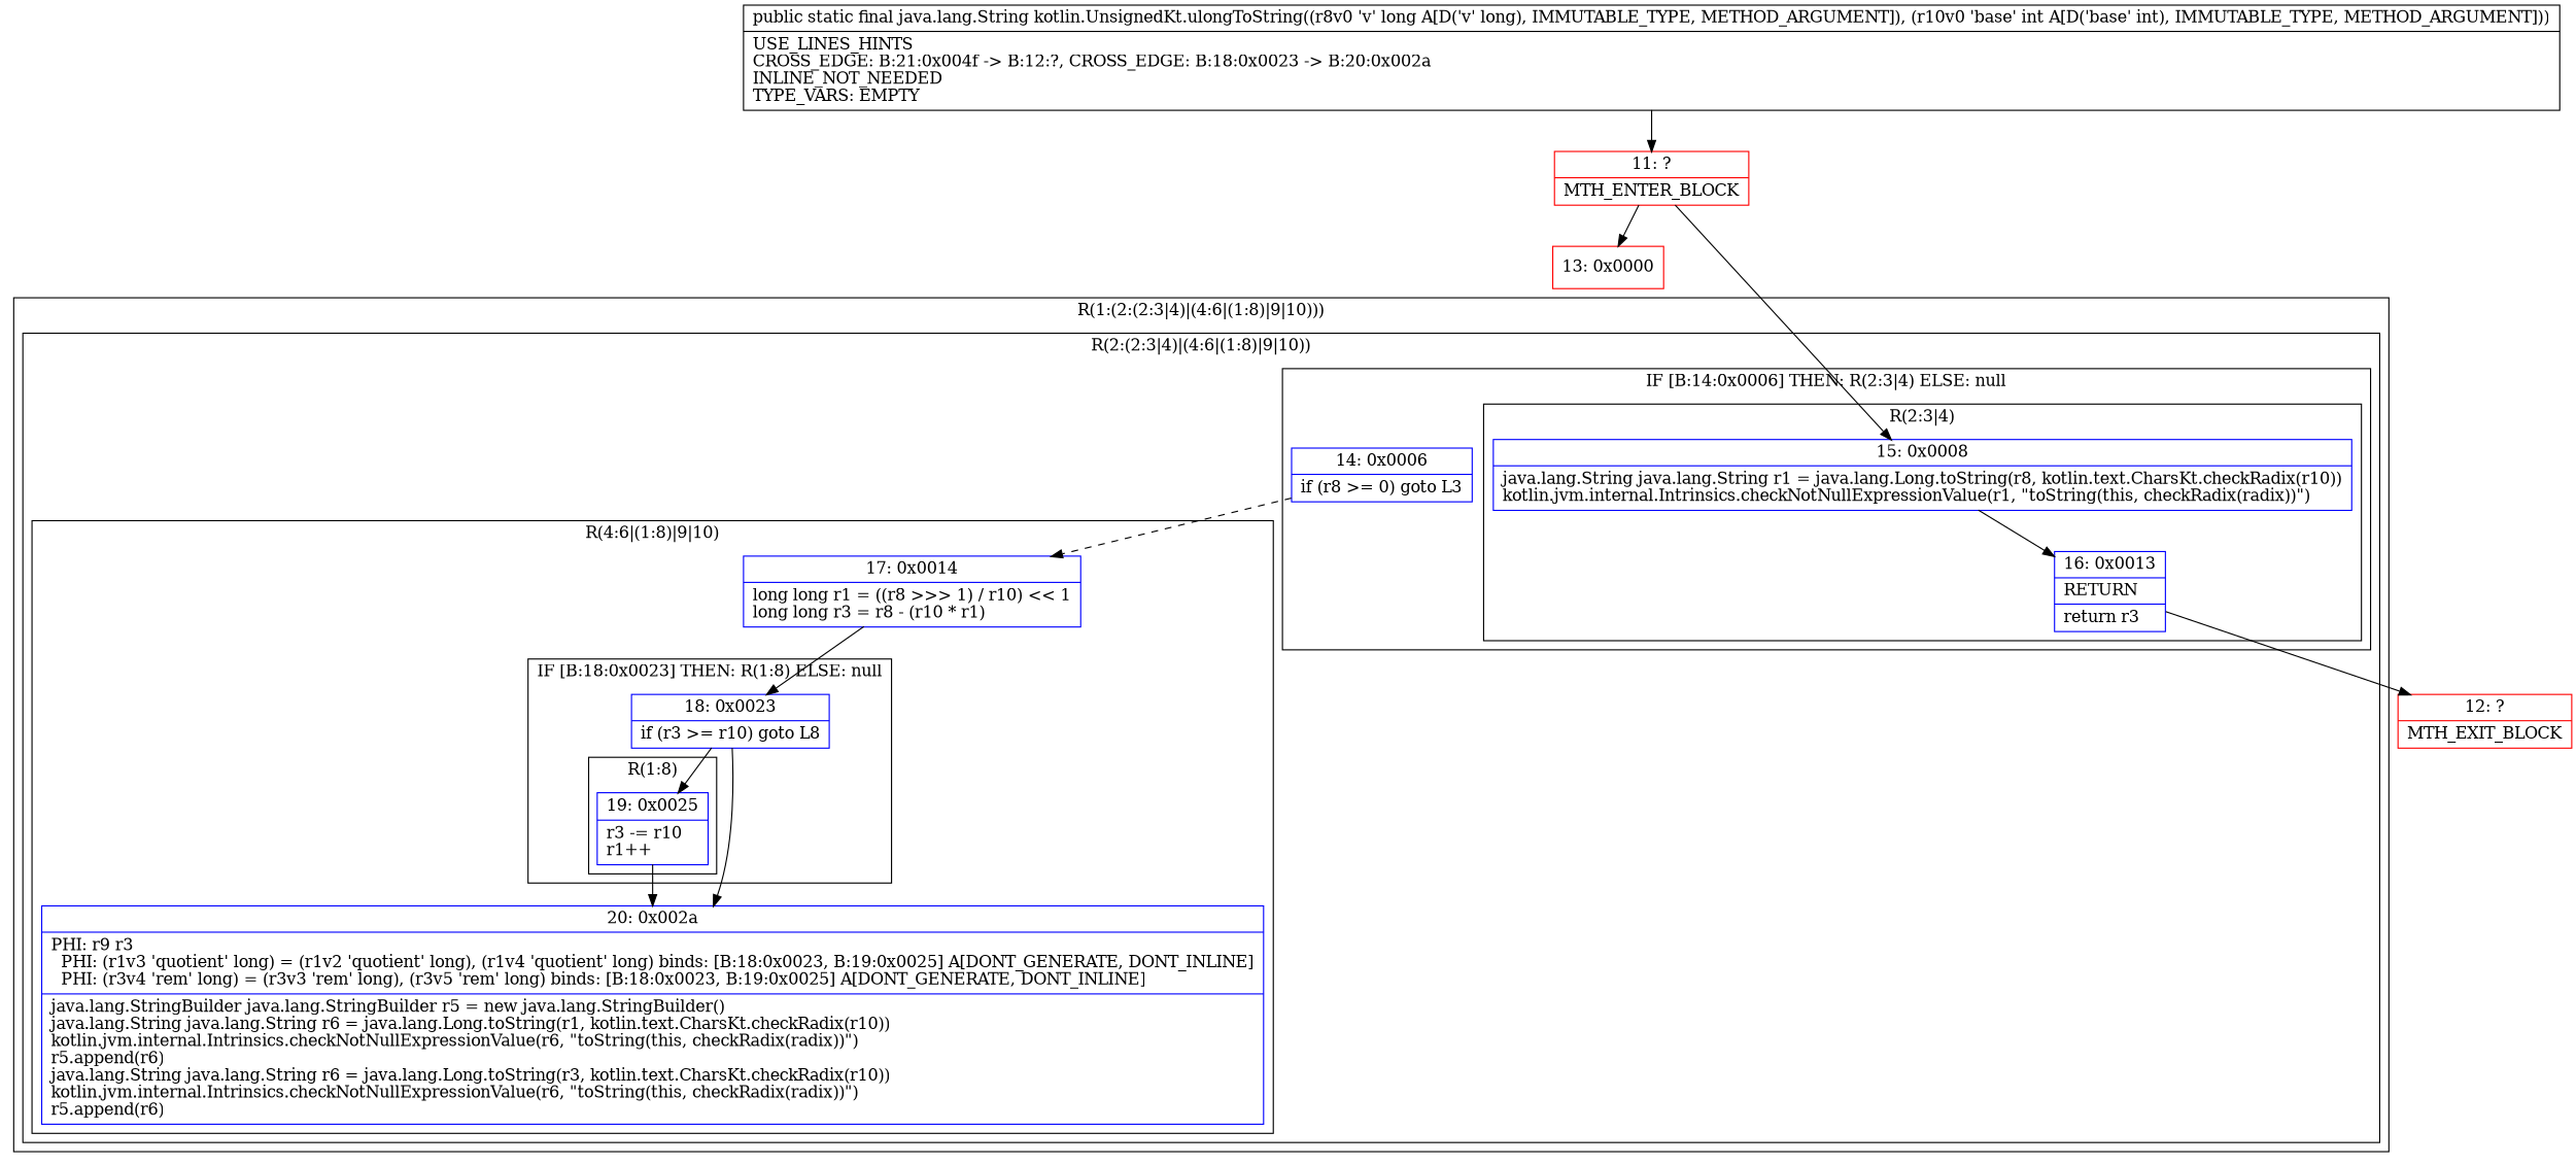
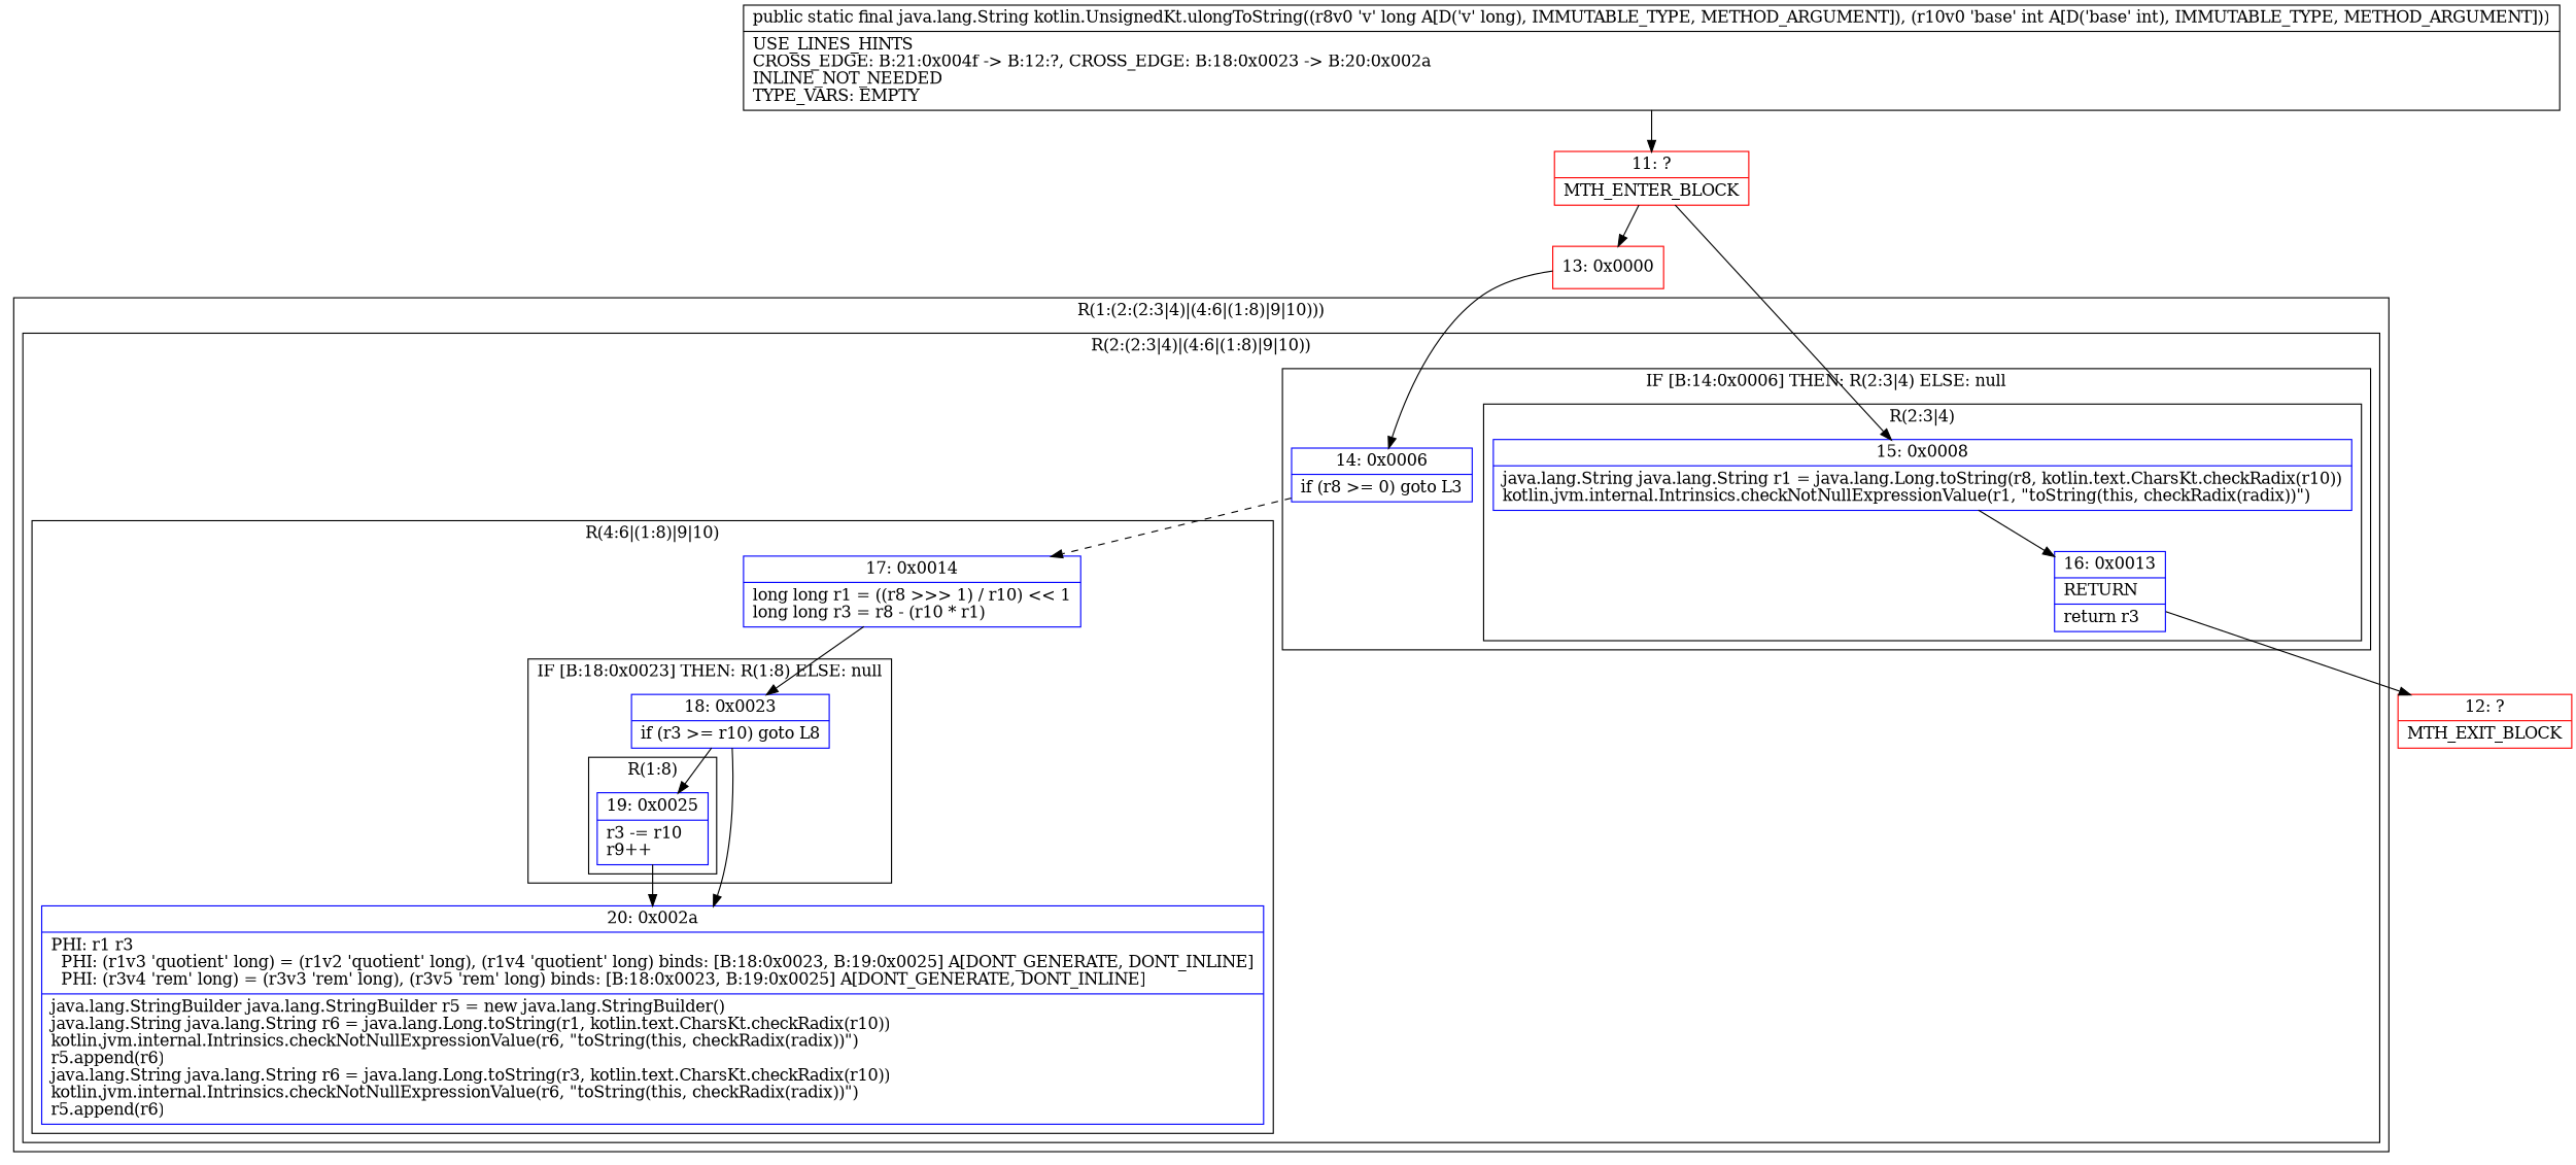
  digraph {
    node [color=blue shape=record]
    n1 [label="{15\:\ 0x0008|java.lang.String java.lang.String r1 = java.lang.Long.toString(r8, kotlin.text.CharsKt.checkRadix(r10))\lkotlin.jvm.internal.Intrinsics.checkNotNullExpressionValue(r1, \"toString(this, checkRadix(radix))\")\l}"]
    n2 [label="{16\:\ 0x0013|RETURN\l|return r3\l}"]
    n3 [label="{14\:\ 0x0006|if (r8 \>= 0) goto L3\l}"]
-   n4 [label="{19\:\ 0x0025|r3 \-= r10\lr1++\l}"]
+   n4 [label="{19\:\ 0x0025|r3 \-= r10\lr9++\l}"]
    n5 [label="{18\:\ 0x0023|if (r3 \>= r10) goto L8\l}"]
    n6 [label="{17\:\ 0x0014|long long r1 = ((r8 \>\>\> 1) \/ r10) \<\< 1\llong long r3 = r8 \- (r10 * r1)\l}"]
-   n7 [label="{20\:\ 0x002a|PHI: r9 r3 \l  PHI: (r1v3 'quotient' long) = (r1v2 'quotient' long), (r1v4 'quotient' long) binds: [B:18:0x0023, B:19:0x0025] A[DONT_GENERATE, DONT_INLINE]\l  PHI: (r3v4 'rem' long) = (r3v3 'rem' long), (r3v5 'rem' long) binds: [B:18:0x0023, B:19:0x0025] A[DONT_GENERATE, DONT_INLINE]\l|java.lang.StringBuilder java.lang.StringBuilder r5 = new java.lang.StringBuilder()\ljava.lang.String java.lang.String r6 = java.lang.Long.toString(r1, kotlin.text.CharsKt.checkRadix(r10))\lkotlin.jvm.internal.Intrinsics.checkNotNullExpressionValue(r6, \"toString(this, checkRadix(radix))\")\lr5.append(r6)\ljava.lang.String java.lang.String r6 = java.lang.Long.toString(r3, kotlin.text.CharsKt.checkRadix(r10))\lkotlin.jvm.internal.Intrinsics.checkNotNullExpressionValue(r6, \"toString(this, checkRadix(radix))\")\lr5.append(r6)\l}"]
+   n7 [label="{20\:\ 0x002a|PHI: r1 r3 \l  PHI: (r1v3 'quotient' long) = (r1v2 'quotient' long), (r1v4 'quotient' long) binds: [B:18:0x0023, B:19:0x0025] A[DONT_GENERATE, DONT_INLINE]\l  PHI: (r3v4 'rem' long) = (r3v3 'rem' long), (r3v5 'rem' long) binds: [B:18:0x0023, B:19:0x0025] A[DONT_GENERATE, DONT_INLINE]\l|java.lang.StringBuilder java.lang.StringBuilder r5 = new java.lang.StringBuilder()\ljava.lang.String java.lang.String r6 = java.lang.Long.toString(r1, kotlin.text.CharsKt.checkRadix(r10))\lkotlin.jvm.internal.Intrinsics.checkNotNullExpressionValue(r6, \"toString(this, checkRadix(radix))\")\lr5.append(r6)\ljava.lang.String java.lang.String r6 = java.lang.Long.toString(r3, kotlin.text.CharsKt.checkRadix(r10))\lkotlin.jvm.internal.Intrinsics.checkNotNullExpressionValue(r6, \"toString(this, checkRadix(radix))\")\lr5.append(r6)\l}"]
    n8 [color=red label="{12\:\ ?|MTH_EXIT_BLOCK\l}"]
    n9 [color=red label="{11\:\ ?|MTH_ENTER_BLOCK\l}"]
    n10 [color=red label="{13\:\ 0x0000}"]
    n11 [label="{public static final java.lang.String kotlin.UnsignedKt.ulongToString((r8v0 'v' long A[D('v' long), IMMUTABLE_TYPE, METHOD_ARGUMENT]), (r10v0 'base' int A[D('base' int), IMMUTABLE_TYPE, METHOD_ARGUMENT]))  | USE_LINES_HINTS\lCROSS_EDGE: B:21:0x004f \-\> B:12:?, CROSS_EDGE: B:18:0x0023 \-\> B:20:0x002a\lINLINE_NOT_NEEDED\lTYPE_VARS: EMPTY\l}" color=""]
    subgraph cluster_1 {
      label="R(1:(2:(2:3|4)|(4:6|(1:8)|9|10)))"
      subgraph cluster_2 {
        label="R(2:(2:3|4)|(4:6|(1:8)|9|10))"
        subgraph cluster_3 {
          label="IF [B:14:0x0006] THEN: R(2:3|4) ELSE: null"
          n3
          subgraph cluster_4 {
            label="R(2:3|4)"
            n1
            n2
          }
        }
        subgraph cluster_5 {
          label="R(4:6|(1:8)|9|10)"
          n6
          n7
          subgraph cluster_6 {
            label="IF [B:18:0x0023] THEN: R(1:8) ELSE: null"
            n5
            subgraph cluster_7 {
              label="R(1:8)"
              n4
            }
          }
        }
      }
    }
    n1 -> n2
    n2 -> n8
    n3 -> n6 [style=dashed]
    n4 -> n7
    n5 -> n4
    n5 -> n7 [style=solid]
    n6 -> n5
    n9 -> n1
    n9 -> n10
+   n10 -> n3
    n11 -> n9
  }
